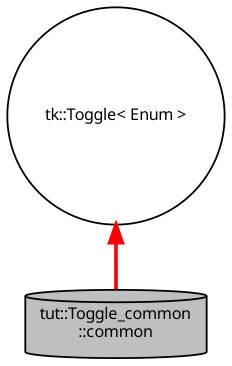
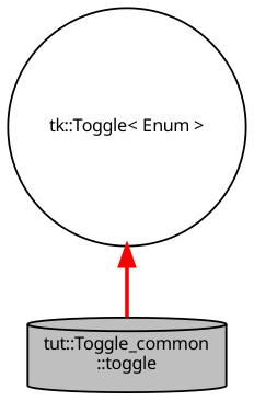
  digraph {
    node [color=black fontname="sans-serif" fontsize=9]
-   n1 [fillcolor=grey75 fontcolor=black height=0.2 label="tut::Toggle_common\l::common" shape=cylinder style=filled width=0.4]
+   n1 [fillcolor=grey75 fontcolor=black height=0.2 label="tut::Toggle_common\l::toggle" shape=cylinder style=filled width=0.4]
    n2 [height=0.2 label="tk::Toggle\< Enum \>" shape=circle width=0.4]
    n2 -> n1 [color=red dir=back fontname="sans-serif" fontsize=9 labelfontname="sans-serif" labelfontsize=9 style=bold]
  }
